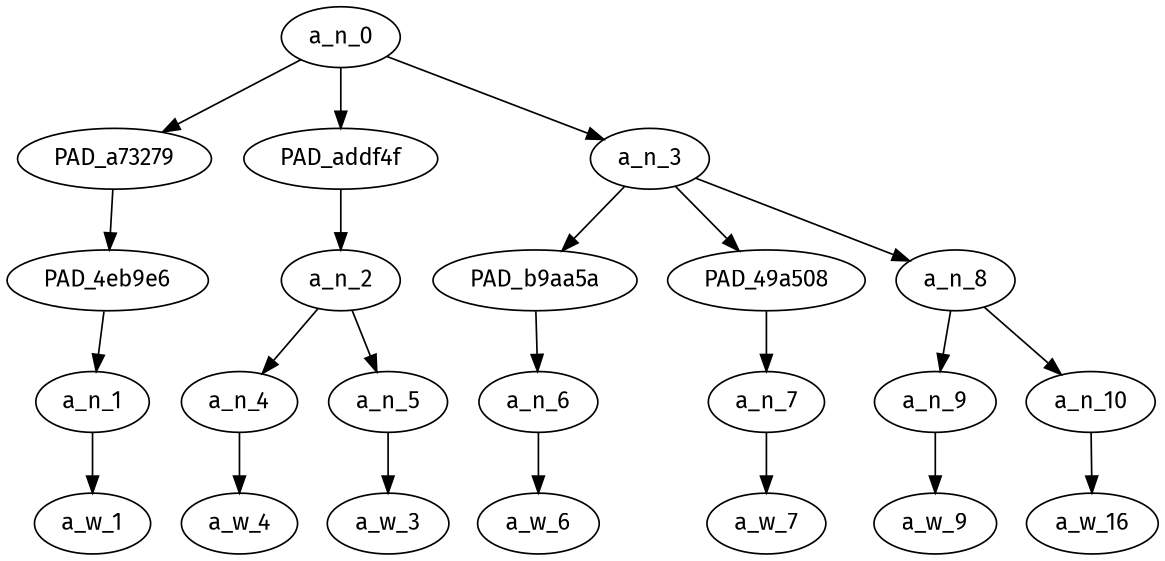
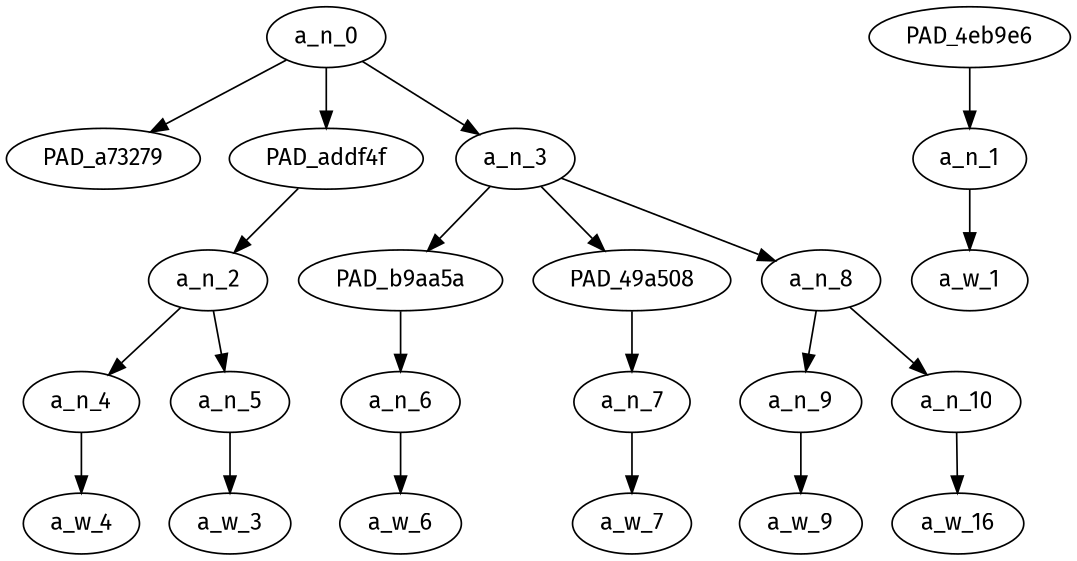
  strict digraph {
    fontname="Fira Sans"
    node [div_dir=1 fontname="Fira Sans" index=0 level=1 text_span="[0]" value=0.12765630]
    edge [fontname="Fira Sans"]
    a_n_0 [level=4 text_span="[0, 1, 2, 3, 4, 5, 6]" value=0.99999997]
    PAD_a73279 [level=3]
    PAD_addf4f [index=1 level=3 text_span="[1, 2]" value=0.27427260]
    a_n_3 [index=2 level=3 text_span="[3, 4, 5, 6]" value=0.59757167]
    PAD_4eb9e6 [level=2]
    a_n_2 [index=1 level=2 text_span="[1, 2]" value=0.27427260]
    PAD_b9aa5a [div_dir=-1 index=2 level=2 text_span="[3]" value=0.23472777]
    PAD_49a508 [div_dir=-1 index=3 level=2 text_span="[4]" value=0.12736137]
    a_n_8 [index=4 level=2 text_span="[5, 6]" value=0.23509134]
    a_n_1
    a_n_4 [index=1 text_span="[1]" value=0.12689058]
    a_n_5 [div_dir=-1 index=2 text_span="[2]" value=0.14711435]
    a_n_6 [div_dir=-1 index=3 text_span="[3]" value=0.23472777]
    a_n_7 [div_dir=-1 index=4 text_span="[4]" value=0.12736137]
    a_n_9 [index=5 text_span="[5]" value=0.11236451]
    a_n_10 [index=6 text_span="[6]" value=0.12160628]
    a_w_1 [div_dir=0 level=0 value="<user>"]
    a_w_4 [div_dir=0 index=1 level=0 text_span="[1]" value=i]
    n19 [div_dir=0 index=2 label=a_w_3 level=0 text_span="[2]" value=fucking]
    a_w_6 [div_dir=0 index=3 level=0 text_span="[3]" value=hate]
    a_w_7 [div_dir=0 index=4 level=0 text_span="[4]" value=you]
    a_w_9 [div_dir=0 index=5 level=0 text_span="[5]" value=for]
    n23 [div_dir=0 index=6 label=a_w_16 level=0 text_span="[6]" value=this]
    a_n_0 -> PAD_a73279
    a_n_0 -> PAD_addf4f
    a_n_0 -> a_n_3
-   PAD_a73279 -> PAD_4eb9e6
    PAD_addf4f -> a_n_2
    a_n_3 -> PAD_b9aa5a
    a_n_3 -> PAD_49a508
    a_n_3 -> a_n_8
    PAD_4eb9e6 -> a_n_1
    a_n_2 -> a_n_4
    a_n_2 -> a_n_5
    PAD_b9aa5a -> a_n_6
    PAD_49a508 -> a_n_7
    a_n_8 -> a_n_9
    a_n_8 -> a_n_10
    a_n_1 -> a_w_1
    a_n_4 -> a_w_4
    a_n_5 -> n19
    a_n_6 -> a_w_6
    a_n_7 -> a_w_7
    a_n_9 -> a_w_9
    a_n_10 -> n23
  }
